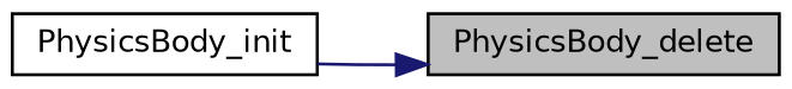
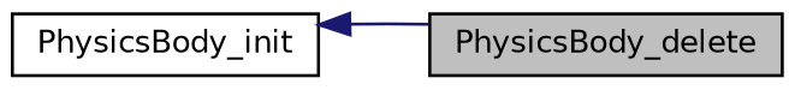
  digraph {
    rankdir=RL
    node [color=black fontname=Helvetica fontsize=10 shape=record style=filled]
    n1 [fillcolor=grey75 fontcolor=black height=0.2 label=PhysicsBody_delete width=0.4]
    n2 [fillcolor=white height=0.2 label=PhysicsBody_init width=0.4]
-   n1 -> n2 [color=midnightblue dir=back fontname=Helvetica fontsize=10 labelfontname=Helvetica labelfontsize=10 style=solid]
+   n2 -> n1 [color=midnightblue dir=back fontname=Helvetica fontsize=10 labelfontname=Helvetica labelfontsize=10 style=solid]
  }
